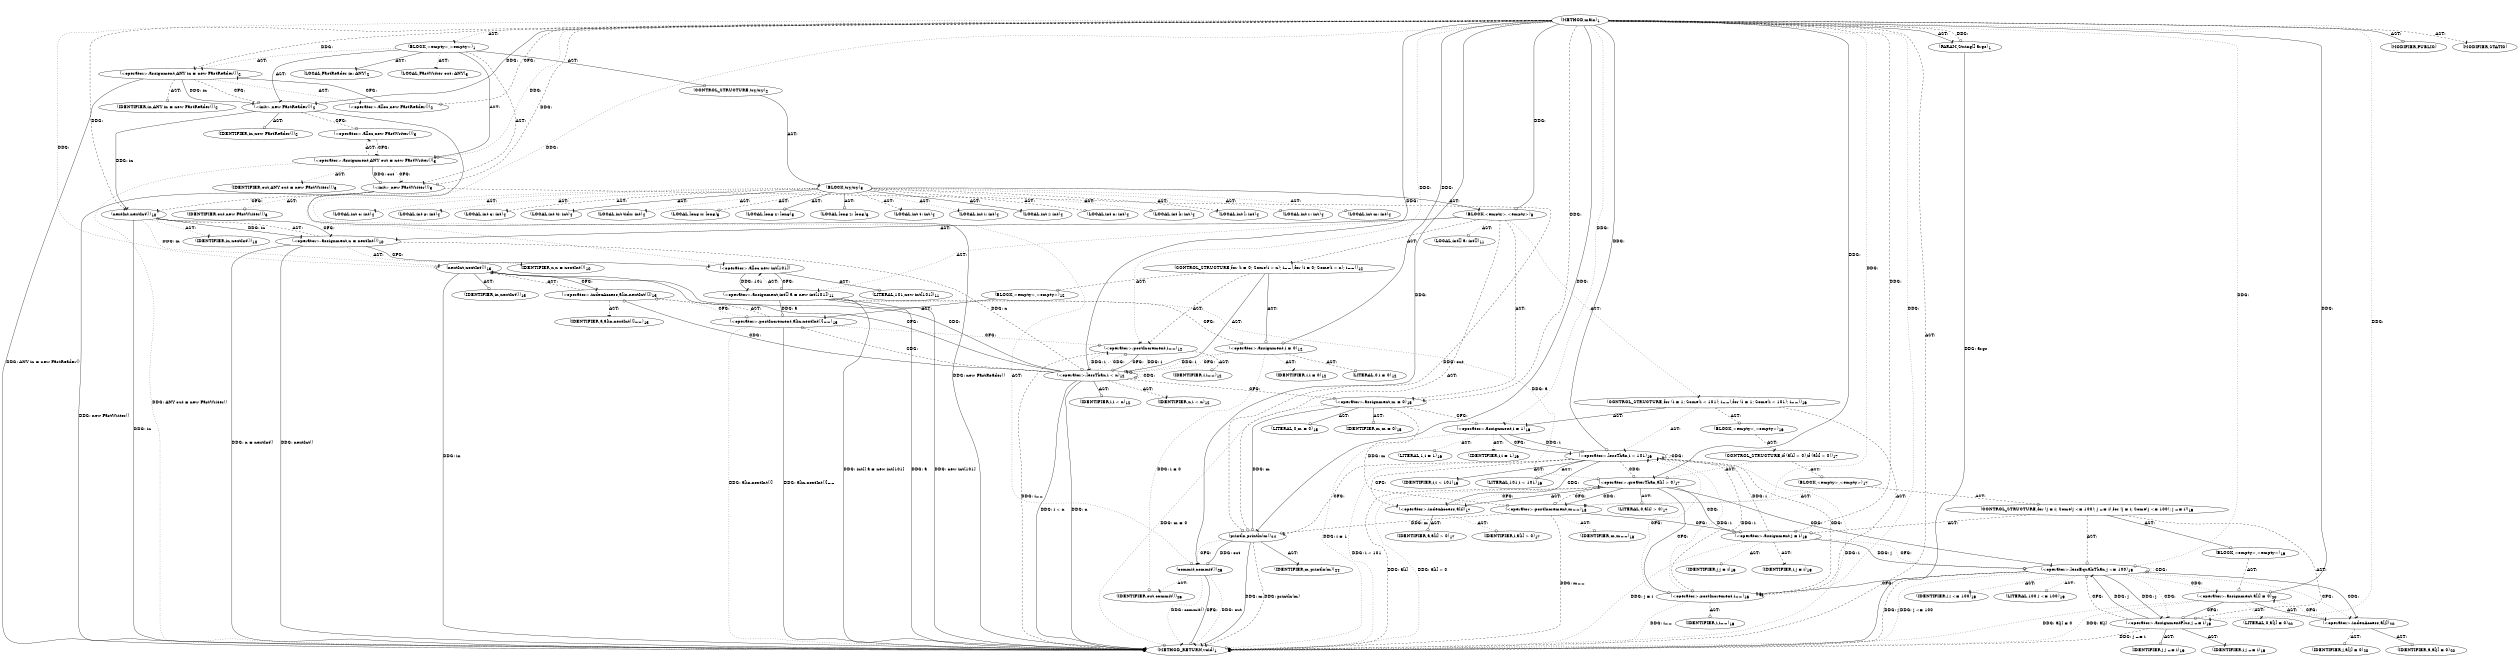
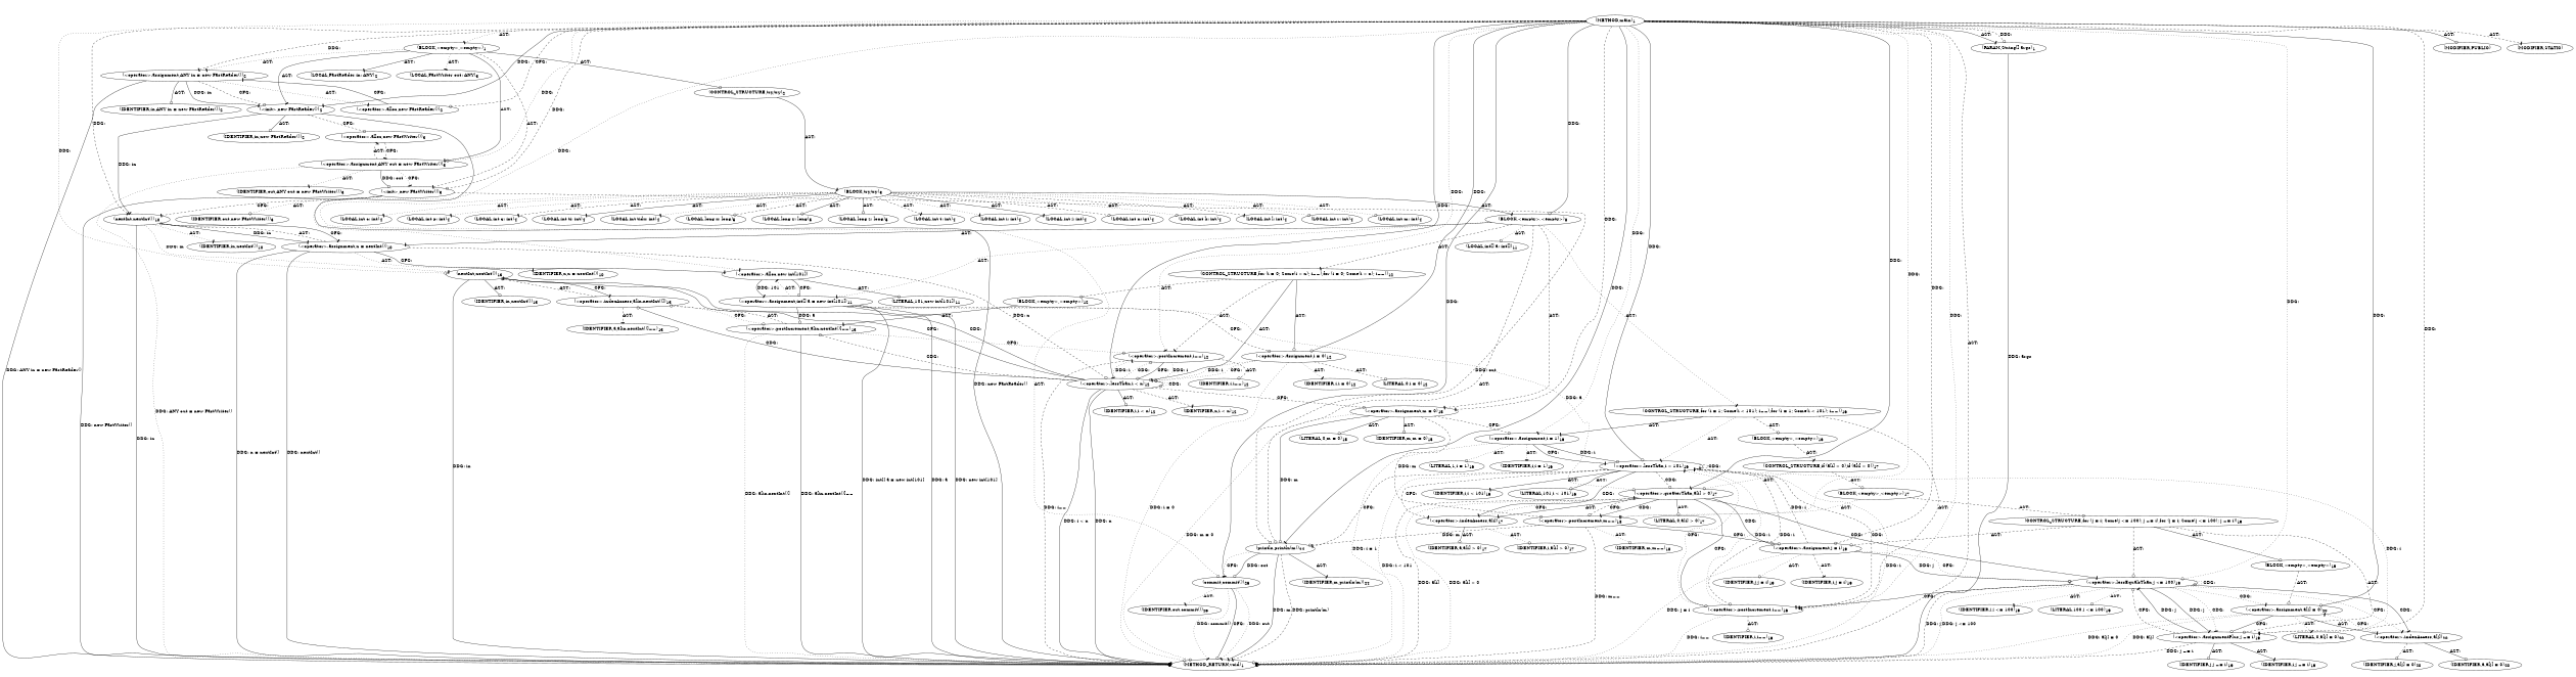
  digraph {
    edge [arrowhead=odot style=solid]
    n1 [label=<(METHOD,main)<SUB>1</SUB>>]
    n2 [label=<(PARAM,String[] args)<SUB>1</SUB>>]
    n3 [label=<(BLOCK,&lt;empty&gt;,&lt;empty&gt;)<SUB>1</SUB>>]
    n4 [label=<(&lt;operator&gt;.assignment,ANY in = new FastReader())<SUB>2</SUB>>]
    n5 [label=<(&lt;operator&gt;.alloc,new FastReader())<SUB>2</SUB>>]
    n6 [label=<(&lt;init&gt;,new FastReader())<SUB>2</SUB>>]
    n7 [label=<(&lt;operator&gt;.assignment,ANY out = new FastWriter())<SUB>3</SUB>>]
    n8 [label=<(&lt;init&gt;,new FastWriter())<SUB>3</SUB>>]
    n9 [label=<(BLOCK,&lt;empty&gt;,&lt;empty&gt;)<SUB>8</SUB>>]
    n10 [label=<(nextInt,nextInt())<SUB>10</SUB>>]
    n11 [label=<(&lt;operator&gt;.alloc,new int[101])>]
    n12 [label=<(&lt;operator&gt;.assignment,i = 0)<SUB>12</SUB>>]
    n13 [label=<(&lt;operator&gt;.lessThan,i &lt; n)<SUB>12</SUB>>]
    n14 [label=<(&lt;operator&gt;.postIncrement,i++)<SUB>12</SUB>>]
    n15 [label=<(nextInt,nextInt())<SUB>13</SUB>>]
    n16 [label=<(&lt;operator&gt;.assignment,m = 0)<SUB>15</SUB>>]
    n17 [label=<(&lt;operator&gt;.assignment,i = 1)<SUB>16</SUB>>]
    n18 [label=<(&lt;operator&gt;.lessThan,i &lt; 101)<SUB>16</SUB>>]
    n19 [label=<(&lt;operator&gt;.postIncrement,i++)<SUB>16</SUB>>]
    n20 [label=<(&lt;operator&gt;.greaterThan,a[i] &gt; 0)<SUB>17</SUB>>]
    n21 [label=<(&lt;operator&gt;.postIncrement,m++)<SUB>18</SUB>>]
    n22 [label=<(&lt;operator&gt;.assignment,j = i)<SUB>19</SUB>>]
    n23 [label=<(&lt;operator&gt;.lessEqualsThan,j &lt;= 100)<SUB>19</SUB>>]
    n24 [label=<(&lt;operator&gt;.assignmentPlus,j += i)<SUB>19</SUB>>]
    n25 [label=<(&lt;operator&gt;.assignment,a[j] = 0)<SUB>20</SUB>>]
    n26 [label=<(println,println(m))<SUB>24</SUB>>]
    n27 [label=<(commit,commit())<SUB>26</SUB>>]
    n28 [label=<(MODIFIER,PUBLIC)>]
    n29 [label=<(MODIFIER,STATIC)>]
    n30 [label=<(METHOD_RETURN,void)<SUB>1</SUB>>]
    n31 [label=<(LOCAL,FastReader in: ANY)<SUB>2</SUB>>]
    n32 [label=<(LOCAL,FastWriter out: ANY)<SUB>3</SUB>>]
    n33 [label=<(CONTROL_STRUCTURE,try,try)<SUB>2</SUB>>]
    n34 [label=<(IDENTIFIER,in,ANY in = new FastReader())<SUB>2</SUB>>]
    n35 [label=<(IDENTIFIER,in,new FastReader())<SUB>2</SUB>>]
    n36 [label=<(&lt;operator&gt;.alloc,new FastWriter())<SUB>3</SUB>>]
    n37 [label=<(IDENTIFIER,out,ANY out = new FastWriter())<SUB>3</SUB>>]
    n38 [label=<(IDENTIFIER,out,new FastWriter())<SUB>3</SUB>>]
    n39 [label=<(&lt;operator&gt;.assignment,n = nextInt())<SUB>10</SUB>>]
    n40 [label=<(LOCAL,int[] a: int[])<SUB>11</SUB>>]
    n41 [label=<(&lt;operator&gt;.assignment,int[] a = new int[101])<SUB>11</SUB>>]
    n42 [label=<(CONTROL_STRUCTURE,for (i = 0; Some(i &lt; n); i++),for (i = 0; Some(i &lt; n); i++))<SUB>12</SUB>>]
    n43 [label=<(CONTROL_STRUCTURE,for (i = 1; Some(i &lt; 101); i++),for (i = 1; Some(i &lt; 101); i++))<SUB>16</SUB>>]
    n44 [label=<(IDENTIFIER,in,nextInt())<SUB>10</SUB>>]
    n45 [label=<(LITERAL,101,new int[101])<SUB>11</SUB>>]
    n46 [label=<(IDENTIFIER,i,i = 0)<SUB>12</SUB>>]
    n47 [label=<(LITERAL,0,i = 0)<SUB>12</SUB>>]
    n48 [label=<(&lt;operator&gt;.postIncrement,a[in.nextInt()]++)<SUB>13</SUB>>]
    n49 [label=<(IDENTIFIER,i,i &lt; n)<SUB>12</SUB>>]
    n50 [label=<(IDENTIFIER,n,i &lt; n)<SUB>12</SUB>>]
    n51 [label=<(&lt;operator&gt;.indexAccess,a[in.nextInt()])<SUB>13</SUB>>]
    n52 [label=<(IDENTIFIER,i,i++)<SUB>12</SUB>>]
    n53 [label=<(IDENTIFIER,in,nextInt())<SUB>13</SUB>>]
    n54 [label=<(IDENTIFIER,m,m = 0)<SUB>15</SUB>>]
    n55 [label=<(LITERAL,0,m = 0)<SUB>15</SUB>>]
    n56 [label=<(IDENTIFIER,i,i = 1)<SUB>16</SUB>>]
    n57 [label=<(LITERAL,1,i = 1)<SUB>16</SUB>>]
    n58 [label=<(IDENTIFIER,i,i &lt; 101)<SUB>16</SUB>>]
    n59 [label=<(LITERAL,101,i &lt; 101)<SUB>16</SUB>>]
    n60 [label=<(&lt;operator&gt;.indexAccess,a[i])<SUB>17</SUB>>]
    n61 [label=<(IDENTIFIER,i,i++)<SUB>16</SUB>>]
    n62 [label=<(LITERAL,0,a[i] &gt; 0)<SUB>17</SUB>>]
    n63 [label=<(IDENTIFIER,m,m++)<SUB>18</SUB>>]
    n64 [label=<(IDENTIFIER,j,j = i)<SUB>19</SUB>>]
    n65 [label=<(IDENTIFIER,i,j = i)<SUB>19</SUB>>]
    n66 [label=<(IDENTIFIER,j,j &lt;= 100)<SUB>19</SUB>>]
    n67 [label=<(LITERAL,100,j &lt;= 100)<SUB>19</SUB>>]
    n68 [label=<(&lt;operator&gt;.indexAccess,a[j])<SUB>20</SUB>>]
    n69 [label=<(IDENTIFIER,j,j += i)<SUB>19</SUB>>]
    n70 [label=<(IDENTIFIER,i,j += i)<SUB>19</SUB>>]
    n71 [label=<(LITERAL,0,a[j] = 0)<SUB>20</SUB>>]
    n72 [label=<(IDENTIFIER,m,println(m))<SUB>24</SUB>>]
    n73 [label=<(IDENTIFIER,out,commit())<SUB>26</SUB>>]
    n74 [label=<(BLOCK,try,try)<SUB>3</SUB>>]
    n75 [label=<(LOCAL,int t: int)<SUB>4</SUB>>]
    n76 [label=<(LOCAL,int i: int)<SUB>4</SUB>>]
    n77 [label=<(LOCAL,int j: int)<SUB>4</SUB>>]
    n78 [label=<(LOCAL,int n: int)<SUB>4</SUB>>]
    n79 [label=<(LOCAL,int k: int)<SUB>4</SUB>>]
    n80 [label=<(LOCAL,int l: int)<SUB>4</SUB>>]
    n81 [label=<(LOCAL,int r: int)<SUB>4</SUB>>]
    n82 [label=<(LOCAL,int m: int)<SUB>4</SUB>>]
    n83 [label=<(LOCAL,int c: int)<SUB>4</SUB>>]
    n84 [label=<(LOCAL,int p: int)<SUB>4</SUB>>]
    n85 [label=<(LOCAL,int q: int)<SUB>4</SUB>>]
    n86 [label=<(LOCAL,int ti: int)<SUB>4</SUB>>]
    n87 [label=<(LOCAL,int tidx: int)<SUB>4</SUB>>]
    n88 [label=<(LOCAL,long x: long)<SUB>5</SUB>>]
    n89 [label=<(LOCAL,long y: long)<SUB>5</SUB>>]
    n90 [label=<(LOCAL,long z: long)<SUB>5</SUB>>]
    n91 [label=<(IDENTIFIER,n,n = nextInt())<SUB>10</SUB>>]
    n92 [label=<(BLOCK,&lt;empty&gt;,&lt;empty&gt;)<SUB>12</SUB>>]
    n93 [label=<(BLOCK,&lt;empty&gt;,&lt;empty&gt;)<SUB>16</SUB>>]
    n94 [label=<(IDENTIFIER,a,a[in.nextInt()]++)<SUB>13</SUB>>]
    n95 [label=<(CONTROL_STRUCTURE,if (a[i] &gt; 0),if (a[i] &gt; 0))<SUB>17</SUB>>]
    n96 [label=<(IDENTIFIER,a,a[i] &gt; 0)<SUB>17</SUB>>]
    n97 [label=<(IDENTIFIER,i,a[i] &gt; 0)<SUB>17</SUB>>]
    n98 [label=<(BLOCK,&lt;empty&gt;,&lt;empty&gt;)<SUB>17</SUB>>]
    n99 [label=<(CONTROL_STRUCTURE,for (j = i; Some(j &lt;= 100); j += i),for (j = i; Some(j &lt;= 100); j += i))<SUB>19</SUB>>]
    n100 [label=<(BLOCK,&lt;empty&gt;,&lt;empty&gt;)<SUB>19</SUB>>]
    n101 [label=<(IDENTIFIER,a,a[j] = 0)<SUB>20</SUB>>]
    n102 [label=<(IDENTIFIER,j,a[j] = 0)<SUB>20</SUB>>]
    n1 -> n2 [arrowhead=tee label="AST: "]
    n1 -> n2 [label="DDG: " style=dashed]
    n1 -> n3 [arrowhead=tee label="AST: " style=dotted]
    n1 -> n4 [arrowhead=tee label="DDG: " style=dashed]
    n1 -> n5 [label="CFG: " style=dashed]
    n1 -> n6 [arrowhead=tee label="DDG: "]
    n1 -> n7 [label="DDG: " style=dotted]
    n1 -> n8 [label="DDG: " style=dashed]
    n1 -> n9 [label="DDG: "]
    n1 -> n10 [arrowhead=tee label="DDG: " style=dashed]
    n1 -> n11 [arrowhead=tee label="DDG: " style=dotted]
    n1 -> n12 [label="DDG: "]
    n1 -> n13 [arrowhead=tee label="DDG: "]
    n1 -> n14 [arrowhead=tee label="DDG: " style=dotted]
    n1 -> n15 [label="DDG: " style=dotted]
    n1 -> n16 [arrowhead=tee label="DDG: " style=dashed]
    n1 -> n17 [arrowhead=tee label="DDG: " style=dotted]
    n1 -> n18 [label="DDG: "]
    n1 -> n19 [arrowhead=tee label="DDG: " style=dotted]
    n1 -> n20 [arrowhead=tee label="DDG: "]
    n1 -> n21 [arrowhead=tee label="DDG: " style=dotted]
    n1 -> n22 [label="DDG: " style=dashed]
    n1 -> n23 [label="DDG: " style=dotted]
-   n1 -> n24 [arrowhead=tee label="DDG: " style=dotted]
+   n1 -> n24 [arrowhead=tee label="DDG: " style=dashed]
    n1 -> n25 [label="DDG: "]
    n1 -> n26 [arrowhead=tee label="DDG: "]
    n1 -> n27 [arrowhead=tee label="DDG: "]
    n1 -> n28 [label="AST: "]
    n1 -> n29 [arrowhead=tee label="AST: " style=dashed]
    n1 -> n30 [arrowhead=tee label="AST: " style=dashed]
    n2 -> n30 [arrowhead=tee label="DDG: args"]
    n3 -> n4 [arrowhead=tee label="AST: " style=dotted]
    n3 -> n6 [arrowhead=tee label="AST: "]
    n3 -> n7 [arrowhead=tee label="AST: "]
    n3 -> n8 [arrowhead=tee label="AST: " style=dashed]
    n3 -> n31 [arrowhead=tee label="AST: "]
    n3 -> n32 [arrowhead=tee label="AST: " style=dotted]
    n3 -> n33 [label="AST: "]
    n4 -> n5 [arrowhead=tee label="AST: " style=dotted]
    n4 -> n6 [label="CFG: " style=dashed]
    n4 -> n6 [arrowhead=tee label="DDG: in"]
    n4 -> n30 [label="DDG: ANY in = new FastReader()"]
-   n4 -> n34 [label="AST: " style=dashed]
+   n4 -> n34 [label="AST: "]
    n5 -> n4 [arrowhead=tee label="CFG: "]
    n6 -> n10 [arrowhead=tee label="DDG: in"]
    n6 -> n30 [label="DDG: new FastReader()"]
    n6 -> n35 [label="AST: "]
    n6 -> n36 [label="CFG: " style=dashed]
    n7 -> n8 [arrowhead=tee label="CFG: " style=dotted]
    n7 -> n8 [label="DDG: out"]
    n7 -> n30 [label="DDG: ANY out = new FastWriter()" style=dotted]
    n7 -> n36 [arrowhead=tee label="AST: " style=dashed]
    n7 -> n37 [arrowhead=tee label="AST: " style=dotted]
    n8 -> n10 [arrowhead=tee label="CFG: " style=dashed]
    n8 -> n26 [label="DDG: out" style=dashed]
    n8 -> n30 [label="DDG: new FastWriter()"]
    n8 -> n38 [label="AST: " style=dotted]
    n9 -> n16 [arrowhead=tee label="AST: " style=dashed]
    n9 -> n26 [label="AST: " style=dashed]
    n9 -> n39 [arrowhead=tee label="AST: "]
    n9 -> n40 [label="AST: " style=dotted]
    n9 -> n41 [arrowhead=tee label="AST: " style=dotted]
    n9 -> n42 [arrowhead=tee label="AST: " style=dashed]
    n9 -> n43 [arrowhead=tee label="AST: " style=dotted]
    n10 -> n15 [arrowhead=tee label="DDG: in" style=dotted]
    n10 -> n30 [label="DDG: in"]
    n10 -> n39 [arrowhead=tee label="CFG: "]
    n10 -> n39 [arrowhead=tee label="DDG: in"]
    n10 -> n44 [arrowhead=tee label="AST: " style=dotted]
    n11 -> n41 [label="CFG: "]
    n11 -> n41 [arrowhead=tee label="DDG: 101"]
    n11 -> n45 [label="AST: "]
    n12 -> n13 [label="CFG: " style=dotted]
    n12 -> n13 [label="DDG: i" style=dotted]
-   n12 -> n73 [label="DDG: i = 0" style=dotted]
+   n12 -> n30 [label="DDG: i = 0" style=dotted]
    n12 -> n46 [arrowhead=tee label="AST: " style=dotted]
    n12 -> n47 [label="AST: " style=dashed]
    n13 -> n13 [label="CDG: " style=dotted]
    n13 -> n14 [arrowhead=tee label="DDG: i" style=dotted]
    n13 -> n14 [label="CDG: " style=dotted]
    n13 -> n15 [arrowhead=tee label="CFG: "]
    n13 -> n15 [label="CDG: "]
    n13 -> n16 [label="CFG: " style=dashed]
    n13 -> n30 [arrowhead=tee label="DDG: n"]
    n13 -> n30 [arrowhead=tee label="DDG: i &lt; n"]
    n13 -> n48 [label="CDG: " style=dashed]
    n13 -> n49 [label="AST: "]
    n13 -> n50 [arrowhead=tee label="AST: " style=dashed]
    n13 -> n51 [label="CDG: "]
    n14 -> n13 [label="CFG: "]
    n14 -> n13 [arrowhead=tee label="DDG: i" style=dotted]
    n14 -> n30 [label="DDG: i++" style=dashed]
    n14 -> n52 [label="AST: " style=dashed]
    n15 -> n30 [label="DDG: in"]
    n15 -> n51 [arrowhead=tee label="CFG: "]
    n15 -> n53 [label="AST: "]
    n16 -> n17 [label="CFG: " style=dashed]
    n16 -> n21 [label="DDG: m" style=dashed]
    n16 -> n26 [label="DDG: m"]
    n16 -> n30 [label="DDG: m = 0" style=dotted]
    n16 -> n54 [label="AST: "]
    n16 -> n55 [label="AST: "]
    n17 -> n18 [arrowhead=tee label="CFG: "]
    n17 -> n18 [label="DDG: i"]
    n17 -> n30 [label="DDG: i = 1" style=dotted]
    n17 -> n56 [arrowhead=tee label="AST: " style=dotted]
    n17 -> n57 [label="AST: " style=dotted]
    n18 -> n18 [arrowhead=tee label="CDG: " style=dashed]
    n18 -> n19 [label="DDG: i" style=dashed]
    n18 -> n19 [arrowhead=tee label="CDG: " style=dashed]
    n18 -> n20 [label="CDG: " style=dashed]
+   n18 -> n24 [arrowhead=tee label="DDG: i" style=dotted]
    n18 -> n26 [arrowhead=tee label="CFG: " style=dashed]
    n18 -> n30 [label="DDG: i" style=dotted]
    n18 -> n30 [arrowhead=tee label="DDG: i &lt; 101" style=dotted]
    n18 -> n58 [arrowhead=tee label="AST: "]
    n18 -> n59 [label="AST: "]
    n18 -> n60 [arrowhead=tee label="CFG: " style=dashed]
    n18 -> n60 [arrowhead=tee label="CDG: "]
    n19 -> n18 [arrowhead=tee label="CFG: " style=dotted]
    n19 -> n18 [arrowhead=tee label="DDG: i" style=dotted]
    n19 -> n30 [arrowhead=tee label="DDG: i++" style=dotted]
    n19 -> n61 [label="AST: " style=dashed]
    n20 -> n19 [label="CFG: "]
    n20 -> n21 [label="CFG: " style=dashed]
    n20 -> n21 [arrowhead=tee label="CDG: "]
    n20 -> n22 [label="CDG: "]
    n20 -> n23 [arrowhead=tee label="CDG: "]
    n20 -> n30 [arrowhead=tee label="DDG: a[i]" style=dashed]
    n20 -> n30 [arrowhead=tee label="DDG: a[i] &gt; 0" style=dotted]
    n20 -> n60 [arrowhead=tee label="AST: "]
    n20 -> n62 [label="AST: "]
    n21 -> n22 [label="CFG: "]
    n21 -> n26 [label="DDG: m" style=dashed]
    n21 -> n30 [label="DDG: m++" style=dashed]
    n21 -> n63 [label="AST: " style=dotted]
    n22 -> n18 [arrowhead=tee label="DDG: i" style=dashed]
    n22 -> n23 [label="CFG: " style=dotted]
    n22 -> n23 [label="DDG: j"]
    n22 -> n30 [label="DDG: j = i" style=dotted]
    n22 -> n64 [label="AST: " style=dotted]
    n22 -> n65 [arrowhead=tee label="AST: " style=dashed]
    n23 -> n19 [arrowhead=tee label="CFG: "]
    n23 -> n23 [label="CDG: " style=dotted]
    n23 -> n24 [arrowhead=tee label="DDG: j"]
    n23 -> n24 [arrowhead=tee label="CDG: " style=dotted]
    n23 -> n25 [arrowhead=tee label="CDG: " style=dotted]
    n23 -> n30 [label="DDG: j" style=dashed]
    n23 -> n30 [arrowhead=tee label="DDG: j &lt;= 100" style=dotted]
    n23 -> n66 [arrowhead=tee label="AST: " style=dotted]
    n23 -> n67 [label="AST: " style=dotted]
    n23 -> n68 [arrowhead=tee label="CFG: " style=dotted]
    n23 -> n68 [arrowhead=tee label="CDG: "]
    n24 -> n23 [label="CFG: " style=dashed]
    n24 -> n23 [arrowhead=tee label="DDG: j"]
    n24 -> n30 [label="DDG: j += i" style=dashed]
    n24 -> n69 [label="AST: "]
    n24 -> n70 [arrowhead=tee label="AST: "]
    n25 -> n24 [label="CFG: "]
    n25 -> n30 [arrowhead=tee label="DDG: a[j]" style=dotted]
    n25 -> n30 [arrowhead=tee label="DDG: a[j] = 0" style=dotted]
    n25 -> n68 [arrowhead=tee label="AST: "]
    n25 -> n71 [arrowhead=tee label="AST: " style=dotted]
    n26 -> n27 [arrowhead=tee label="CFG: " style=dotted]
    n26 -> n27 [label="DDG: out"]
    n26 -> n30 [arrowhead=tee label="DDG: m"]
    n26 -> n30 [arrowhead=tee label="DDG: println(m)" style=dashed]
    n26 -> n72 [arrowhead=tee label="AST: "]
    n27 -> n30 [label="CFG: "]
    n27 -> n30 [arrowhead=tee label="DDG: out" style=dotted]
    n27 -> n30 [arrowhead=tee label="DDG: commit()" style=dotted]
    n27 -> n73 [arrowhead=tee label="AST: " style=dotted]
    n33 -> n74 [arrowhead=tee label="AST: "]
    n36 -> n7 [arrowhead=tee label="CFG: " style=dashed]
    n39 -> n10 [label="AST: " style=dashed]
    n39 -> n11 [arrowhead=tee label="CFG: "]
    n39 -> n13 [label="DDG: n" style=dashed]
    n39 -> n30 [label="DDG: nextInt()"]
    n39 -> n30 [label="DDG: n = nextInt()"]
    n39 -> n91 [arrowhead=tee label="AST: " style=dotted]
    n41 -> n11 [arrowhead=tee label="AST: " style=dotted]
    n41 -> n12 [label="CFG: " style=dashed]
    n41 -> n20 [label="DDG: a" style=dotted]
    n41 -> n30 [arrowhead=tee label="DDG: a"]
    n41 -> n30 [label="DDG: new int[101]"]
    n41 -> n30 [label="DDG: int[] a = new int[101]"]
    n41 -> n48 [label="DDG: a"]
    n42 -> n12 [label="AST: "]
    n42 -> n13 [label="AST: "]
    n42 -> n14 [arrowhead=tee label="AST: " style=dashed]
    n42 -> n92 [label="AST: " style=dashed]
    n43 -> n17 [arrowhead=tee label="AST: "]
    n43 -> n18 [arrowhead=tee label="AST: " style=dotted]
    n43 -> n19 [arrowhead=tee label="AST: " style=dashed]
    n43 -> n93 [label="AST: " style=dashed]
    n48 -> n14 [label="CFG: " style=dotted]
    n48 -> n30 [label="DDG: a[in.nextInt()]" style=dotted]
    n48 -> n30 [label="DDG: a[in.nextInt()]++"]
    n48 -> n51 [label="AST: " style=dashed]
    n51 -> n15 [label="AST: " style=dashed]
    n51 -> n48 [label="CFG: " style=dotted]
    n51 -> n94 [arrowhead=tee label="AST: " style=dashed]
    n60 -> n20 [arrowhead=tee label="CFG: " style=dotted]
    n60 -> n96 [label="AST: "]
    n60 -> n97 [label="AST: " style=dotted]
    n68 -> n25 [arrowhead=tee label="CFG: " style=dotted]
    n68 -> n101 [label="AST: "]
    n68 -> n102 [label="AST: " style=dashed]
    n74 -> n9 [arrowhead=tee label="AST: "]
    n74 -> n27 [label="AST: " style=dotted]
    n74 -> n75 [arrowhead=tee label="AST: " style=dashed]
    n74 -> n76 [arrowhead=tee label="AST: " style=dotted]
    n74 -> n77 [arrowhead=tee label="AST: "]
    n74 -> n78 [label="AST: " style=dashed]
    n74 -> n79 [label="AST: " style=dotted]
    n74 -> n80 [arrowhead=tee label="AST: " style=dashed]
    n74 -> n81 [label="AST: " style=dotted]
    n74 -> n82 [label="AST: " style=dotted]
    n74 -> n83 [arrowhead=tee label="AST: " style=dotted]
    n74 -> n84 [arrowhead=tee label="AST: " style=dotted]
    n74 -> n85 [arrowhead=tee label="AST: " style=dashed]
    n74 -> n86 [arrowhead=tee label="AST: "]
    n74 -> n87 [arrowhead=tee label="AST: " style=dotted]
    n74 -> n88 [label="AST: " style=dashed]
    n74 -> n89 [label="AST: "]
    n74 -> n90 [label="AST: "]
    n92 -> n48 [arrowhead=tee label="AST: "]
    n93 -> n95 [arrowhead=tee label="AST: " style=dashed]
    n95 -> n20 [label="AST: " style=dotted]
    n95 -> n98 [label="AST: " style=dashed]
    n98 -> n21 [label="AST: " style=dotted]
    n98 -> n99 [label="AST: " style=dashed]
    n99 -> n22 [label="AST: " style=dashed]
    n99 -> n23 [label="AST: " style=dashed]
    n99 -> n24 [label="AST: " style=dashed]
    n99 -> n100 [label="AST: "]
    n100 -> n25 [label="AST: " style=dashed]
  }
